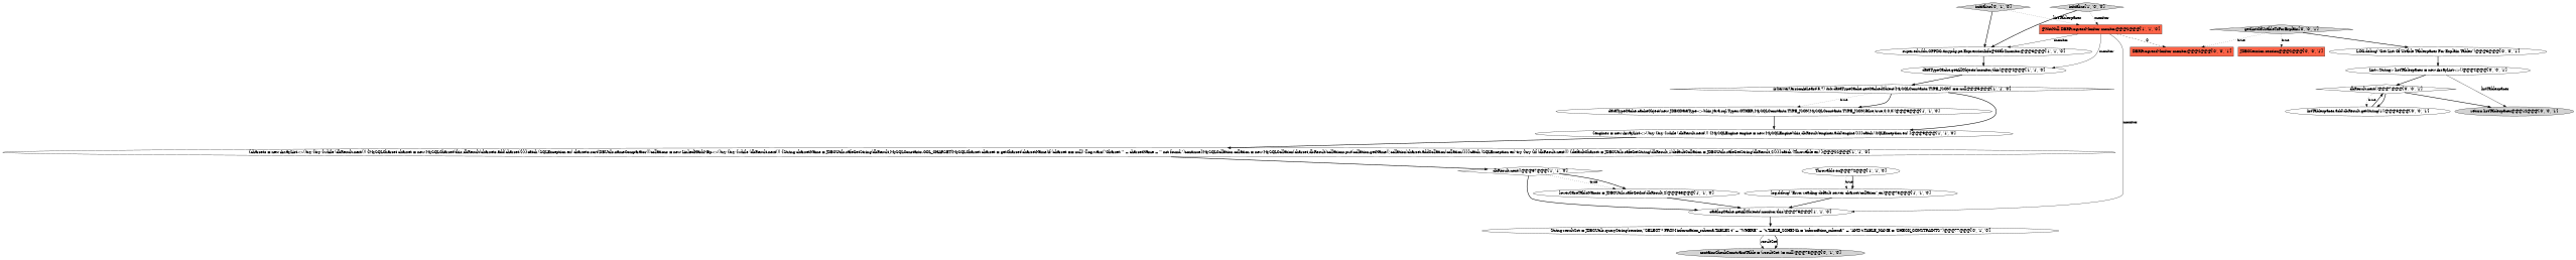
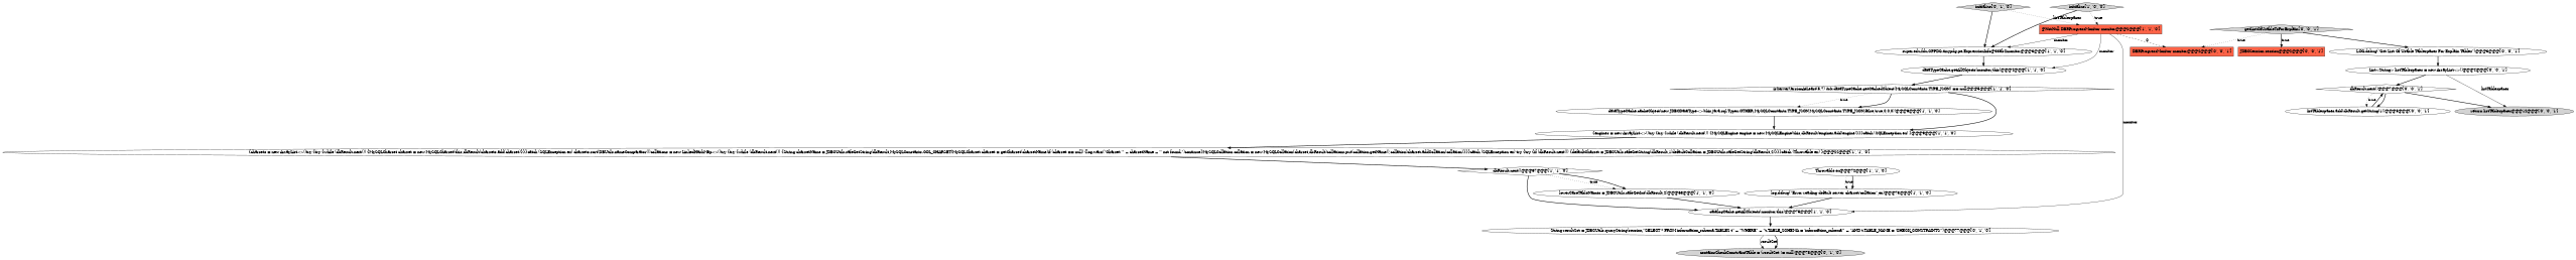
  digraph {
    fontname="DejaVu Serif"
    node [fillcolor=white fontname="DejaVu Serif" shape=ellipse style=filled]
    edge [fontname="DejaVu Serif" style=bold]
    n1 [label="super.edu.fdu.CPPDG.tinypdg.pe.ExpressionInfo@335b4monitor@@@3@@@['1', '1', '0']"]
    n2 [label="dataTypeCache.getAllObjects(monitor,this)@@@4@@@['1', '1', '0']"]
    n3 [label="isServerVersionAtLeast(5,7) && dataTypeCache.getCachedObject(MySQLConstants.TYPE_JSON) == null@@@5@@@['1', '1', '0']" shape=diamond]
    n4 [label="List<String> listTablespaces = new ArrayList<>()@@@4@@@['0', '0', '1']"]
    n5 [fillcolor=lightgray label="return listTablespaces@@@12@@@['0', '0', '1']"]
    n6 [label="dbResult.next()@@@7@@@['0', '0', '1']" shape=diamond]
    n7 [label="listTablespaces.add(dbResult.getString(1))@@@8@@@['0', '0', '1']"]
    n8 [label="catalogCache.getAllObjects(monitor,this)@@@75@@@['1', '1', '0']"]
    n9 [label="String resultSet = JDBCUtils.queryString(session,\"SELECT * FROM information_schema.TABLES t\" + \"WHERE\" + \"t.TABLE_SCHEMA = 'information_schema'\" + \"AND t.TABLE_NAME = 'CHECK_CONSTRAINTS'\")@@@77@@@['0', '1', '0']"]
    n10 [fillcolor=lightgray label="containsCheckConstraintTable = (resultSet != null)@@@78@@@['0', '1', '0']"]
    n11 [fillcolor=tomato label="JDBCSession session@@@2@@@['0', '0', '1']" shape=box]
    n12 [fillcolor=tomato label="DBRProgressMonitor monitor@@@2@@@['0', '0', '1']" shape=box]
    n13 [label="dataTypeCache.cacheObject(new JDBCDataType<>(this,java.sql.Types.OTHER,MySQLConstants.TYPE_JSON,MySQLConstants.TYPE_JSON,false,true,0,0,0))@@@6@@@['1', '1', '0']"]
    n14 [label="{engines = new ArrayList<>()try {try {while (dbResult.next()) {MySQLEngine engine = new MySQLEngine(this,dbResult)engines.add(engine)}}}catch (SQLException ex) }@@@9@@@['1', '1', '0']"]
    n15 [label="{charsets = new ArrayList<>()try {try {while (dbResult.next()) {MySQLCharset charset = new MySQLCharset(this,dbResult)charsets.add(charset)}}}catch (SQLException ex) charsets.sort(DBUtils.nameComparator())collations = new LinkedHashMap<>()try {try {while (dbResult.next()) {String charsetName = JDBCUtils.safeGetString(dbResult,MySQLConstants.COL_CHARSET)MySQLCharset charset = getCharset(charsetName)if (charset == null) {log.warn(\"Charset '\" + charsetName + \"' not found.\")continue}MySQLCollation collation = new MySQLCollation(charset,dbResult)collations.put(collation.getName(),collation)charset.addCollation(collation)}}}catch (SQLException ex) try {try {if (dbResult.next()) {defaultCharset = JDBCUtils.safeGetString(dbResult,1)defaultCollation = JDBCUtils.safeGetString(dbResult,2)}}}catch (Throwable ex) }@@@22@@@['1', '1', '0']"]
    n16 [fillcolor=lightgray label="getListOfUsableTsForExplain['0', '0', '1']" shape=diamond]
    n17 [label="LOG.debug(\"Get List Of Usable Tablespaces For Explain Tables\")@@@3@@@['0', '0', '1']"]
    n18 [label="dbResult.next()@@@67@@@['1', '1', '0']" shape=diamond]
    n19 [label="lowerCaseTableNames = JDBCUtils.safeGetInt(dbResult,2)@@@68@@@['1', '1', '0']"]
    n20 [label="log.debug(\"Error reading default server charset/collation\",ex)@@@73@@@['1', '1', '0']"]
    n21 [fillcolor=lightgray label="initialize['0', '1', '0']" shape=diamond]
    n22 [fillcolor=tomato label="@NotNull DBRProgressMonitor monitor@@@2@@@['1', '1', '0']" shape=box]
    n23 [label="Throwable ex@@@72@@@['1', '1', '0']"]
    n24 [fillcolor=lightgray label="initialize['1', '0', '0']" shape=diamond]
    n1 -> n2
    n2 -> n3
    n3 -> n13
    n3 -> n13 [label=true style=dotted]
    n3 -> n14
    n4 -> n5 [label=listTablespaces style=solid]
    n4 -> n6
    n6 -> n5
    n6 -> n7
    n6 -> n7 [label=true style=dotted]
    n7 -> n6
    n8 -> n9
    n9 -> n10 [label=resultSet style=solid]
    n9 -> n10
    n13 -> n14
    n14 -> n15
    n15 -> n18
-   n16 -> n11 [label=true style=dotted]
+   n16 -> n11 [label=true]
    n16 -> n12 [label=true style=dotted]
    n16 -> n17
    n17 -> n4
    n18 -> n8
    n18 -> n19 [label=true style=dotted]
    n18 -> n19
    n19 -> n8
    n20 -> n8
    n21 -> n1
    n21 -> n22 [label=listTablespaces style=dotted]
    n22 -> n1 [label=monitor style=solid]
    n22 -> n2 [label=monitor style=solid]
    n22 -> n8 [label=monitor style=solid]
    n22 -> n12 [label=0 style=dashed]
    n23 -> n20 [label=true style=dotted]
    n23 -> n20
    n24 -> n1
-   n24 -> n22 [label=monitor style=dotted]
+   n24 -> n22 [label=true style=dotted]
  }
